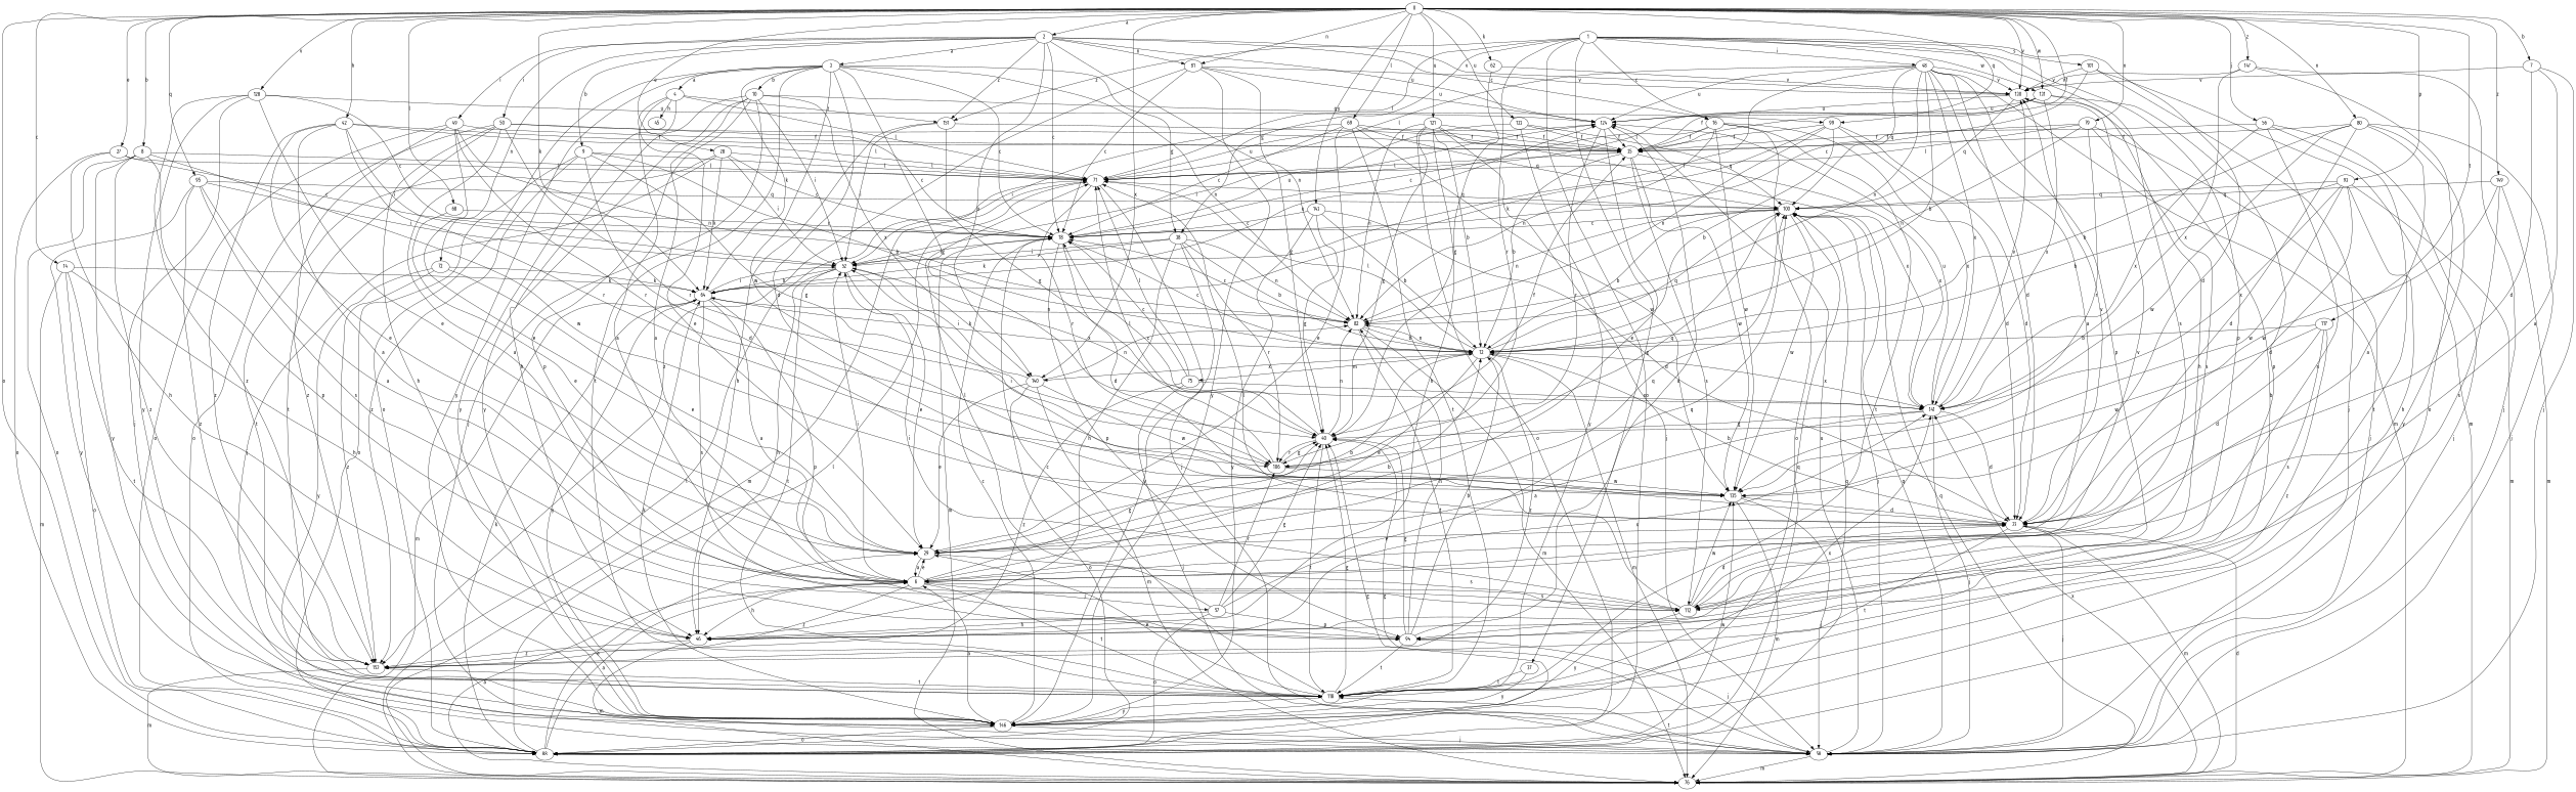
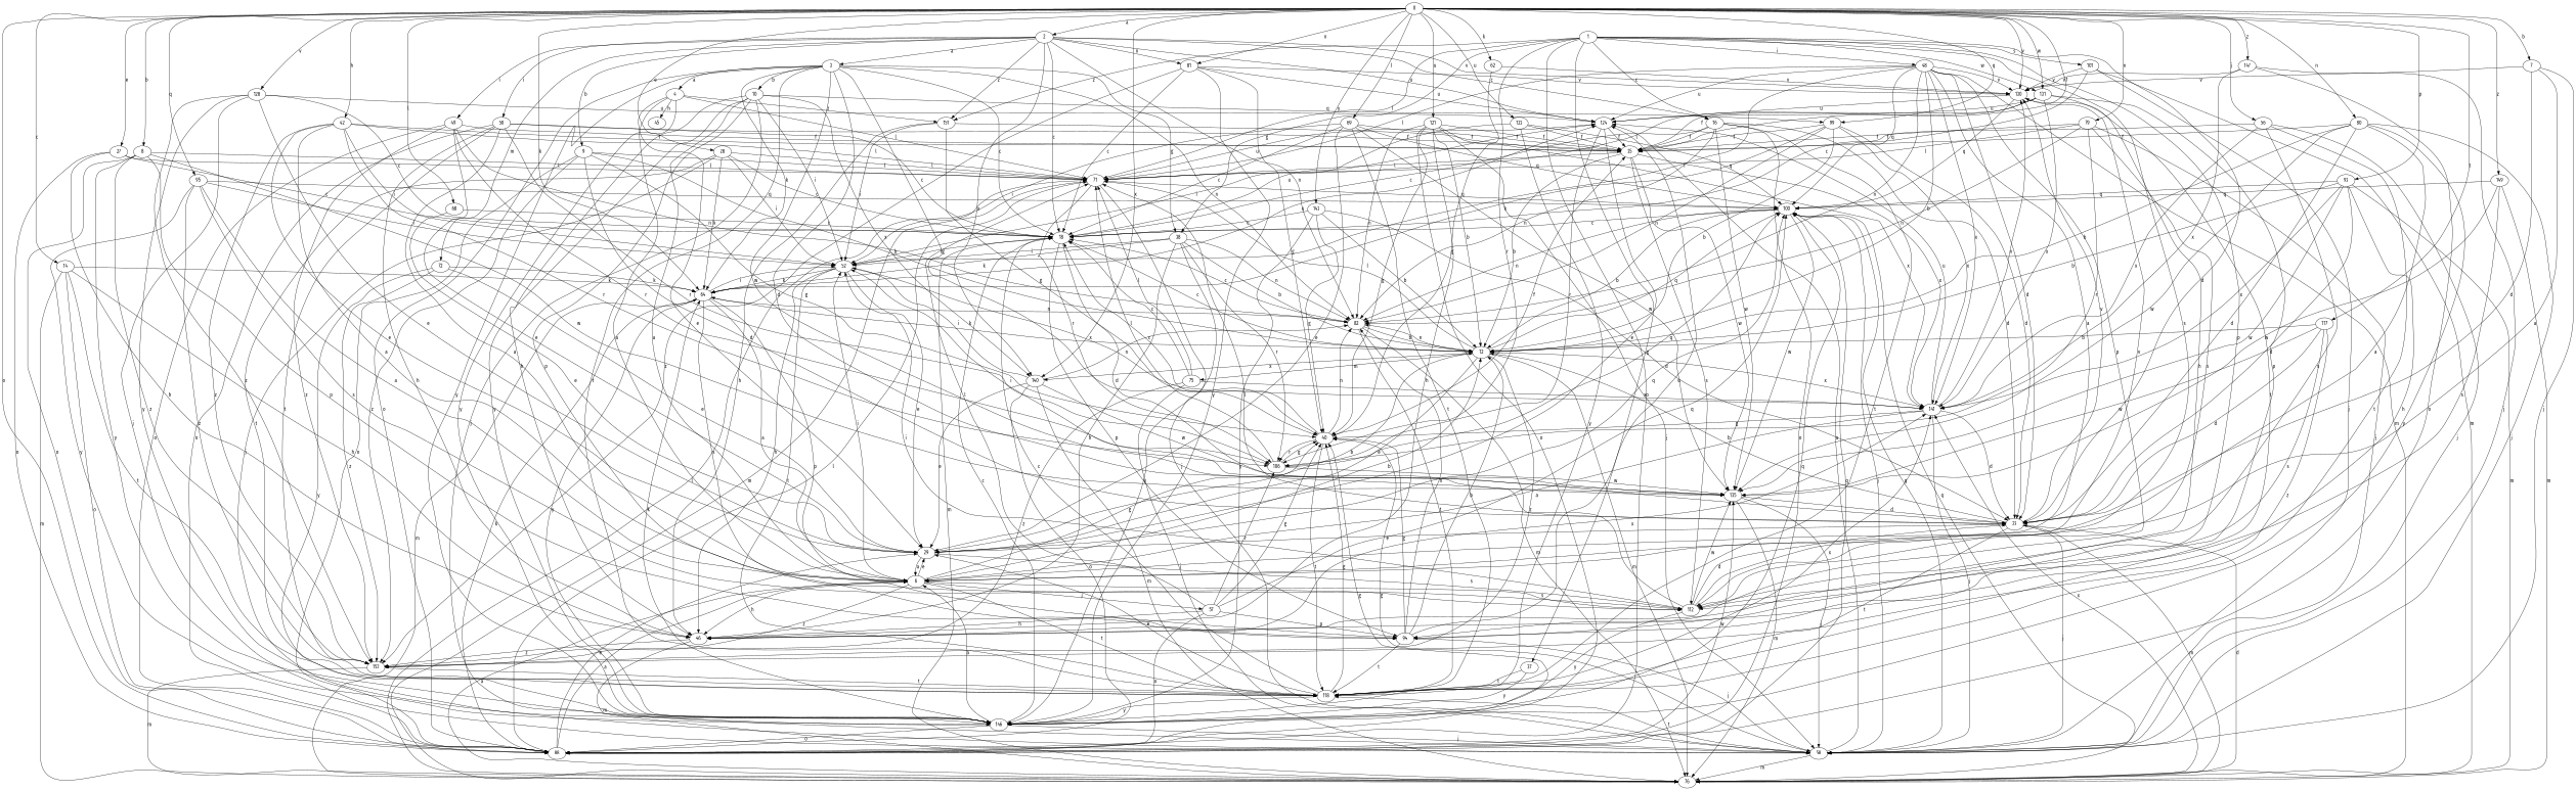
  strict digraph {
    fontname="Fira Sans"
    node [fontname="Fira Sans"]
    edge [fontname="Fira Sans"]
    0
    2
    7
    8
    14
    27
    28
    35
    42
    56
    62
    64
    68
    69
    79
    80
    81
    88
    93
    95
    99
    117
    121
    123
    128
    130
    131
    140
    143
    147
    149
    16
    151
    3
    9
    18
    49
    50
    72
    82
    124
    23
    6
    58
    71
    94
    135
    146
    152
    118
    46
    76
    52
    112
    12
    141
    106
    29
    40
    100
    1
    37
    38
    48
    n65 [label=101]
    4
    10
    45
    57
    75
    0 -> 2 [label=a]
    0 -> 7 [label=b]
    0 -> 8 [label=b]
    0 -> 14 [label=c]
    0 -> 27 [label=e]
    0 -> 28 [label=e]
    0 -> 35 [label=f]
    0 -> 42 [label=h]
    0 -> 56 [label=j]
    0 -> 62 [label=k]
    0 -> 64 [label=k]
    0 -> 68 [label=l]
    0 -> 69 [label=l]
    0 -> 79 [label=n]
    0 -> 80 [label=n]
    0 -> 81 [label=n]
    0 -> 88 [label=o]
    0 -> 93 [label=p]
    0 -> 95 [label=q]
    0 -> 99 [label=q]
    0 -> 117 [label=t]
    0 -> 121 [label=u]
    0 -> 123 [label=u]
    0 -> 128 [label=v]
    0 -> 130 [label=v]
    0 -> 131 [label=w]
    0 -> 140 [label=x]
    0 -> 143 [label=y]
    0 -> 147 [label=z]
    0 -> 149 [label=z]
    2 -> 81 [label=n]
    2 -> 130 [label=v]
    2 -> 140 [label=x]
    2 -> 16 [label=c]
    2 -> 151 [label=z]
    2 -> 3 [label=a]
    2 -> 9 [label=b]
    2 -> 18 [label=c]
    2 -> 49 [label=i]
    2 -> 50 [label=i]
-   2 -> 72 [label=n]
+   2 -> 72 [label=m]
    2 -> 82 [label=n]
    2 -> 124 [label=u]
    7 -> 130 [label=v]
    7 -> 23 [label=d]
    7 -> 6 [label=a]
    7 -> 58 [label=j]
    8 -> 88 [label=o]
    8 -> 71 [label=l]
    8 -> 94 [label=p]
    8 -> 135 [label=w]
    8 -> 146 [label=y]
    8 -> 152 [label=z]
    14 -> 64 [label=k]
    14 -> 88 [label=o]
    14 -> 118 [label=t]
    14 -> 46 [label=h]
    14 -> 76 [label=m]
    27 -> 88 [label=o]
    27 -> 18 [label=c]
    27 -> 71 [label=l]
    27 -> 46 [label=h]
    28 -> 64 [label=k]
    28 -> 18 [label=c]
    28 -> 58 [label=j]
    28 -> 71 [label=l]
    28 -> 118 [label=t]
    28 -> 52 [label=i]
    35 -> 71 [label=l]
    35 -> 135 [label=w]
    35 -> 112 [label=s]
    35 -> 12 [label=b]
    35 -> 141 [label=x]
    42 -> 35 [label=f]
    42 -> 6 [label=a]
    42 -> 71 [label=l]
    42 -> 152 [label=z]
    42 -> 52 [label=i]
    42 -> 106 [label=r]
    42 -> 29 [label=e]
    56 -> 35 [label=f]
    56 -> 58 [label=j]
    56 -> 118 [label=t]
    56 -> 112 [label=s]
    56 -> 141 [label=x]
    62 -> 130 [label=v]
    62 -> 40 [label=g]
    64 -> 82 [label=n]
    64 -> 124 [label=u]
    64 -> 6 [label=a]
    64 -> 94 [label=p]
    64 -> 146 [label=y]
    64 -> 76 [label=m]
    64 -> 52 [label=i]
    64 -> 112 [label=s]
    68 -> 18 [label=c]
    68 -> 29 [label=e]
    69 -> 35 [label=f]
    69 -> 18 [label=c]
    69 -> 135 [label=w]
    69 -> 118 [label=t]
    69 -> 52 [label=i]
    69 -> 29 [label=e]
    69 -> 100 [label=q]
    79 -> 35 [label=f]
    79 -> 82 [label=n]
    79 -> 58 [label=j]
    79 -> 71 [label=l]
    79 -> 112 [label=s]
    79 -> 106 [label=r]
    80 -> 35 [label=f]
    80 -> 23 [label=d]
    80 -> 6 [label=a]
    80 -> 58 [label=j]
    80 -> 135 [label=w]
    80 -> 146 [label=y]
    80 -> 12 [label=b]
    81 -> 130 [label=v]
    81 -> 18 [label=c]
    81 -> 124 [label=u]
    81 -> 146 [label=y]
    81 -> 152 [label=z]
    81 -> 40 [label=g]
    88 -> 64 [label=k]
    88 -> 6 [label=a]
    88 -> 71 [label=l]
    88 -> 135 [label=w]
    88 -> 29 [label=e]
    88 -> 40 [label=g]
    88 -> 100 [label=q]
    93 -> 23 [label=d]
    93 -> 135 [label=w]
    93 -> 46 [label=h]
    93 -> 76 [label=m]
    93 -> 12 [label=b]
    93 -> 141 [label=x]
    93 -> 100 [label=q]
    95 -> 6 [label=a]
    95 -> 146 [label=y]
    95 -> 152 [label=z]
    95 -> 52 [label=i]
    95 -> 112 [label=s]
    95 -> 100 [label=q]
    99 -> 35 [label=f]
    99 -> 64 [label=k]
    99 -> 82 [label=n]
    99 -> 23 [label=d]
    99 -> 12 [label=b]
    99 -> 141 [label=x]
    117 -> 23 [label=d]
    117 -> 135 [label=w]
    117 -> 152 [label=z]
    117 -> 112 [label=s]
    117 -> 12 [label=b]
    121 -> 35 [label=f]
    121 -> 88 [label=o]
    121 -> 82 [label=n]
    121 -> 58 [label=j]
    121 -> 46 [label=h]
    121 -> 12 [label=b]
    121 -> 141 [label=x]
    121 -> 40 [label=g]
    123 -> 35 [label=f]
    123 -> 146 [label=y]
    123 -> 52 [label=i]
    123 -> 100 [label=q]
    128 -> 18 [label=c]
    128 -> 124 [label=u]
    128 -> 58 [label=j]
    128 -> 146 [label=y]
    128 -> 152 [label=z]
    128 -> 29 [label=e]
    130 -> 124 [label=u]
-   130 -> 118 [label=b]
+   130 -> 118 [label=t]
    130 -> 100 [label=q]
    131 -> 35 [label=f]
    131 -> 124 [label=u]
    131 -> 71 [label=l]
    131 -> 94 [label=p]
    131 -> 46 [label=h]
    131 -> 141 [label=x]
    140 -> 88 [label=o]
    140 -> 82 [label=n]
    140 -> 135 [label=w]
    140 -> 76 [label=m]
    140 -> 52 [label=i]
    140 -> 29 [label=e]
    143 -> 18 [label=c]
    143 -> 23 [label=d]
    143 -> 146 [label=y]
    143 -> 12 [label=b]
    143 -> 40 [label=g]
    147 -> 88 [label=o]
    147 -> 130 [label=v]
    147 -> 58 [label=j]
    147 -> 141 [label=x]
    149 -> 135 [label=w]
    149 -> 76 [label=m]
    149 -> 112 [label=s]
    149 -> 100 [label=q]
    16 -> 35 [label=f]
    16 -> 88 [label=o]
    16 -> 18 [label=c]
    16 -> 82 [label=n]
    16 -> 23 [label=d]
    16 -> 135 [label=w]
    16 -> 118 [label=t]
    151 -> 35 [label=f]
    151 -> 46 [label=h]
    151 -> 52 [label=i]
    151 -> 40 [label=g]
    3 -> 64 [label=k]
    3 -> 88 [label=o]
    3 -> 18 [label=c]
    3 -> 82 [label=n]
    3 -> 23 [label=d]
    3 -> 135 [label=w]
    3 -> 146 [label=y]
    3 -> 118 [label=t]
    3 -> 40 [label=g]
    3 -> 38 [label=g]
    3 -> 4 [label=a]
    3 -> 10 [label=b]
    9 -> 88 [label=o]
    9 -> 23 [label=d]
    9 -> 71 [label=l]
    9 -> 152 [label=z]
    9 -> 12 [label=b]
    9 -> 40 [label=g]
    18 -> 124 [label=u]
    18 -> 23 [label=d]
    18 -> 94 [label=p]
    18 -> 76 [label=m]
    18 -> 52 [label=i]
    49 -> 35 [label=f]
    49 -> 88 [label=o]
    49 -> 82 [label=n]
    49 -> 152 [label=z]
    49 -> 106 [label=r]
    49 -> 29 [label=e]
    50 -> 35 [label=f]
    50 -> 88 [label=o]
    50 -> 18 [label=c]
    50 -> 6 [label=a]
    50 -> 118 [label=t]
    50 -> 46 [label=h]
    50 -> 106 [label=r]
    72 -> 64 [label=k]
    72 -> 146 [label=y]
    72 -> 152 [label=z]
    72 -> 29 [label=e]
    82 -> 18 [label=c]
    82 -> 118 [label=t]
    82 -> 76 [label=m]
    82 -> 12 [label=b]
    124 -> 35 [label=f]
    124 -> 106 [label=r]
    124 -> 29 [label=e]
    23 -> 130 [label=v]
    23 -> 58 [label=j]
    23 -> 118 [label=t]
    23 -> 76 [label=m]
    23 -> 12 [label=b]
    23 -> 29 [label=e]
    6 -> 152 [label=z]
    6 -> 118 [label=t]
    6 -> 46 [label=h]
    6 -> 52 [label=i]
    6 -> 112 [label=s]
    6 -> 12 [label=b]
    6 -> 29 [label=e]
    6 -> 40 [label=g]
    6 -> 57 [label=j]
    58 -> 124 [label=u]
    58 -> 118 [label=t]
    58 -> 76 [label=m]
    58 -> 40 [label=g]
    58 -> 100 [label=q]
    71 -> 124 [label=u]
    71 -> 58 [label=j]
    71 -> 76 [label=m]
    71 -> 106 [label=r]
    71 -> 100 [label=q]
    94 -> 82 [label=n]
    94 -> 124 [label=u]
    94 -> 58 [label=j]
    94 -> 118 [label=t]
    94 -> 12 [label=b]
    94 -> 40 [label=g]
    135 -> 23 [label=d]
    135 -> 58 [label=j]
    135 -> 76 [label=m]
    135 -> 52 [label=i]
    146 -> 64 [label=k]
    146 -> 88 [label=o]
    146 -> 18 [label=c]
    146 -> 6 [label=a]
    146 -> 58 [label=j]
    146 -> 100 [label=q]
    152 -> 118 [label=t]
    152 -> 76 [label=m]
    118 -> 18 [label=c]
    118 -> 146 [label=y]
    118 -> 141 [label=x]
    118 -> 29 [label=e]
    118 -> 40 [label=g]
    46 -> 152 [label=z]
    46 -> 76 [label=m]
    46 -> 141 [label=x]
    76 -> 23 [label=d]
    76 -> 6 [label=a]
    76 -> 71 [label=l]
    76 -> 141 [label=x]
    76 -> 100 [label=q]
    52 -> 64 [label=k]
    52 -> 118 [label=t]
    52 -> 46 [label=h]
    52 -> 141 [label=x]
    52 -> 29 [label=e]
    112 -> 130 [label=v]
    112 -> 23 [label=d]
    112 -> 71 [label=l]
    112 -> 135 [label=w]
    112 -> 146 [label=y]
    112 -> 52 [label=i]
    12 -> 64 [label=k]
    12 -> 140 [label=x]
    12 -> 18 [label=c]
    12 -> 82 [label=n]
    12 -> 71 [label=l]
    12 -> 152 [label=z]
    12 -> 76 [label=m]
    12 -> 141 [label=x]
    12 -> 29 [label=e]
    12 -> 100 [label=q]
    12 -> 75 [label=m]
    141 -> 130 [label=v]
    141 -> 124 [label=u]
    141 -> 23 [label=d]
    141 -> 6 [label=a]
    141 -> 58 [label=j]
    141 -> 40 [label=g]
    106 -> 71 [label=l]
    106 -> 135 [label=w]
    106 -> 40 [label=g]
    106 -> 100 [label=q]
    29 -> 6 [label=a]
    29 -> 112 [label=s]
    29 -> 12 [label=b]
    29 -> 100 [label=q]
    40 -> 35 [label=f]
    40 -> 18 [label=c]
    40 -> 82 [label=n]
    40 -> 118 [label=t]
    40 -> 106 [label=r]
    100 -> 18 [label=c]
    100 -> 82 [label=n]
    100 -> 58 [label=j]
    100 -> 135 [label=w]
    100 -> 12 [label=b]
    1 -> 88 [label=o]
    1 -> 131 [label=w]
    1 -> 16 [label=c]
    1 -> 151 [label=z]
    1 -> 23 [label=d]
    1 -> 71 [label=l]
    1 -> 94 [label=p]
    1 -> 112 [label=s]
    1 -> 106 [label=r]
    1 -> 37 [label=g]
    1 -> 38 [label=g]
    1 -> 48 [label=i]
    1 -> n65 [label=s]
    37 -> 146 [label=y]
    37 -> 118 [label=t]
    38 -> 64 [label=k]
    38 -> 82 [label=n]
    38 -> 146 [label=y]
    38 -> 46 [label=h]
    38 -> 52 [label=i]
    38 -> 12 [label=b]
    38 -> 106 [label=r]
    48 -> 130 [label=v]
    48 -> 82 [label=n]
    48 -> 124 [label=u]
    48 -> 23 [label=d]
    48 -> 6 [label=a]
    48 -> 71 [label=l]
    48 -> 94 [label=p]
    48 -> 76 [label=m]
    48 -> 52 [label=i]
    48 -> 12 [label=b]
    48 -> 141 [label=x]
    48 -> 100 [label=q]
    n65 -> 130 [label=v]
    n65 -> 18 [label=c]
    n65 -> 58 [label=j]
    n65 -> 76 [label=m]
    4 -> 151 [label=z]
    4 -> 6 [label=a]
    4 -> 71 [label=l]
    4 -> 146 [label=y]
    4 -> 29 [label=e]
    4 -> 45 [label=h]
    10 -> 99 [label=q]
    10 -> 140 [label=x]
    10 -> 6 [label=a]
    10 -> 58 [label=j]
    10 -> 94 [label=p]
    10 -> 146 [label=y]
    10 -> 46 [label=h]
    10 -> 52 [label=i]
    57 -> 88 [label=o]
    57 -> 71 [label=l]
    57 -> 94 [label=p]
    57 -> 46 [label=h]
    57 -> 106 [label=r]
    57 -> 40 [label=g]
    57 -> 100 [label=q]
    75 -> 18 [label=c]
    75 -> 58 [label=j]
    75 -> 71 [label=l]
    75 -> 152 [label=z]
    75 -> 141 [label=x]
  }
